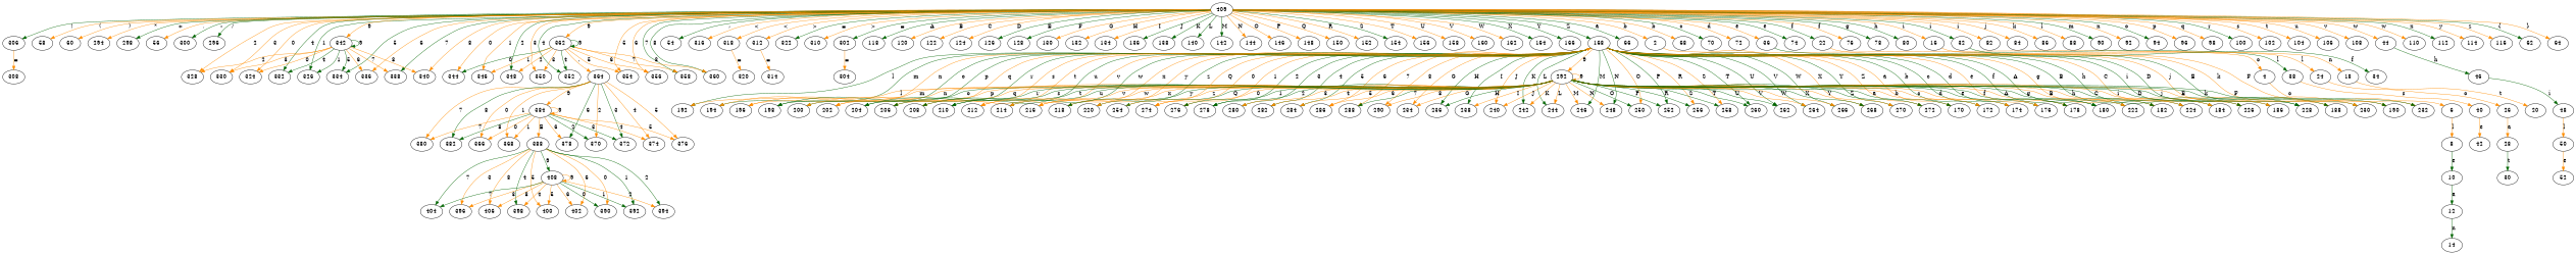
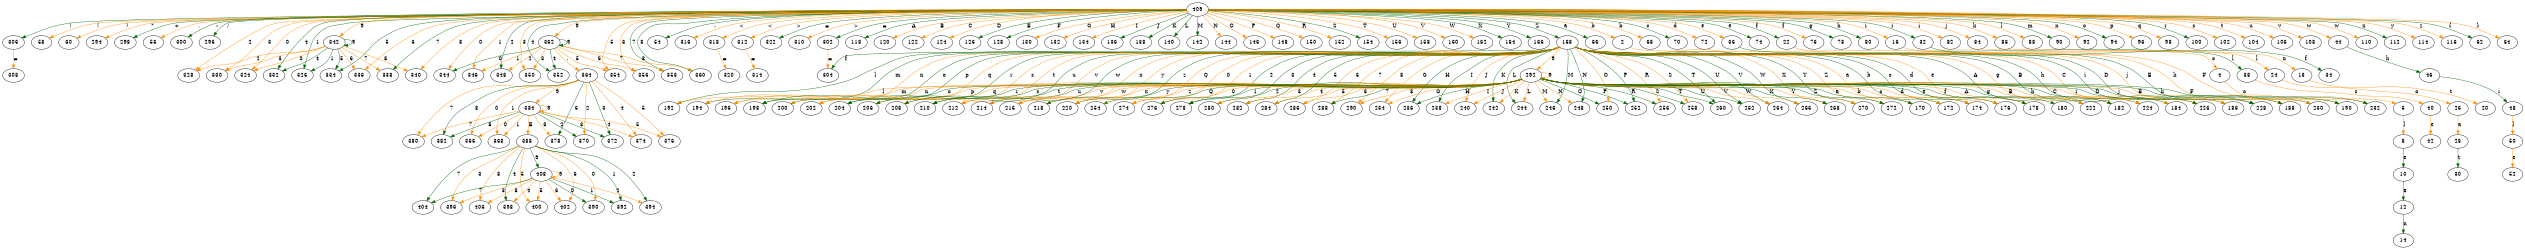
  digraph {
    edge [color=darkorange]
    409
    306
    58
    60
    294
    298
    56
    300
    296
    324
    344
    326
    346
    328
    348
    330
    350
    332
    352
    334
    354
    336
    356
    338
    358
    340
    360
    342
    362
    54
    316
    318
    302
    322
    310
    312
    118
    120
    122
    124
    126
    128
    130
    132
    134
    136
    138
    140
    142
    144
    146
    148
    150
    152
    154
    156
    158
    160
    162
    164
    166
    168
    66
    2
    68
    70
    72
    36
    74
    22
    76
    78
    80
    16
    32
    82
    84
    86
    88
    90
    92
    94
    96
    98
    100
    102
    104
    106
    108
    44
    110
    112
    114
    116
    62
    64
    308
    364
    320
    304
    314
    274
    276
    278
    280
    282
    284
    286
    288
    290
    292
    222
    224
    226
    228
    230
    232
    234
    236
    238
    240
    242
    244
    246
    248
    250
    252
    256
    258
    260
    262
    264
    266
    268
    270
    272
    170
    172
    174
    176
    178
    180
    182
    184
    186
    188
    190
    192
    194
    196
    198
    200
    202
    204
    206
    208
    210
    212
    214
    216
    218
    220
    4
    38
    24
    18
    34
    46
    366
    368
    370
    372
    374
    376
    378
    380
    382
    384
    254
    6
    40
    26
    20
    48
    50
    52
    28
    30
    42
    8
    10
    12
    14
    388
    390
    392
    394
    396
    398
    400
    402
    404
    406
    408
    409 -> 306 [color=darkgreen label="!"]
    409 -> 58 [label="("]
    409 -> 60 [label=")"]
    409 -> 294 [label="*"]
    409 -> 298 [color=darkgreen label="+"]
    409 -> 56 [label=","]
    409 -> 300 [color=darkgreen label="-"]
    409 -> 296 [color=darkgreen label="/"]
    409 -> 324 [label=0]
    409 -> 344 [label=0]
    409 -> 326 [color=darkgreen label=1]
    409 -> 346 [label=1]
    409 -> 328 [label=2]
    409 -> 348 [color=darkgreen label=2]
    409 -> 330 [label=3]
    409 -> 350 [label=3]
    409 -> 332 [color=darkgreen label=4]
    409 -> 352 [color=darkgreen label=4]
    409 -> 334 [color=darkgreen label=5]
    409 -> 354 [label=5]
    409 -> 336 [label=6]
    409 -> 356 [label=6]
    409 -> 338 [color=darkgreen label=7]
    409 -> 358 [color=darkgreen label=7]
    409 -> 340 [label=8]
    409 -> 360 [color=darkgreen label=8]
    409 -> 342 [label=9]
    409 -> 362 [label=9]
    409 -> 54 [color=darkgreen label=";"]
    409 -> 316 [label="<"]
    409 -> 318 [label="<"]
    409 -> 302 [color=darkgreen label="="]
    409 -> 322 [color=darkgreen label="="]
    409 -> 310 [label=">"]
    409 -> 312 [label=">"]
    409 -> 118 [color=darkgreen label=A]
    409 -> 120 [label=B]
    409 -> 122 [label=C]
    409 -> 124 [label=D]
    409 -> 126 [color=darkgreen label=E]
    409 -> 128 [color=darkgreen label=F]
    409 -> 130 [label=G]
    409 -> 132 [label=H]
    409 -> 134 [label=I]
    409 -> 136 [color=darkgreen label=J]
    409 -> 138 [color=darkgreen label=K]
    409 -> 140 [color=darkgreen label=L]
    409 -> 142 [color=darkgreen label=M]
    409 -> 144 [label=N]
    409 -> 146 [label=O]
    409 -> 148 [label=P]
    409 -> 150 [label=Q]
    409 -> 152 [label=R]
    409 -> 154 [color=darkgreen label=S]
    409 -> 156 [label=T]
    409 -> 158 [label=U]
    409 -> 160 [label=V]
    409 -> 162 [label=W]
    409 -> 164 [color=darkgreen label=X]
    409 -> 166 [color=darkgreen label=Y]
    409 -> 168 [color=darkgreen label=Z]
    409 -> 66 [color=darkgreen label=a]
    409 -> 2 [label=b]
    409 -> 68 [label=b]
    409 -> 70 [color=darkgreen label=c]
    409 -> 72 [label=d]
    409 -> 36 [label=e]
    409 -> 74 [color=darkgreen label=e]
    409 -> 22 [color=darkgreen label=f]
    409 -> 76 [label=f]
    409 -> 78 [color=darkgreen label=g]
    409 -> 80 [color=darkgreen label=h]
    409 -> 16 [label=i]
    409 -> 32 [color=darkgreen label=i]
    409 -> 82 [label=i]
    409 -> 84 [label=j]
    409 -> 86 [label=k]
    409 -> 88 [label=l]
    409 -> 90 [color=darkgreen label=m]
    409 -> 92 [label=n]
    409 -> 94 [color=darkgreen label=o]
    409 -> 96 [label=p]
    409 -> 98 [label=q]
    409 -> 100 [color=darkgreen label=r]
    409 -> 102 [label=s]
    409 -> 104 [label=t]
    409 -> 106 [label=u]
    409 -> 108 [label=v]
    409 -> 44 [label=w]
    409 -> 110 [label=w]
    409 -> 112 [color=darkgreen label=x]
    409 -> 114 [label=y]
    409 -> 116 [label=z]
    409 -> 62 [color=darkgreen label="{"]
    409 -> 64 [label="}"]
    306 -> 308 [label="="]
    342 -> 324 [label=0]
    342 -> 326 [color=darkgreen label=1]
    342 -> 328 [label=2]
    342 -> 330 [label=3]
    342 -> 332 [color=darkgreen label=4]
    342 -> 334 [color=darkgreen label=5]
    342 -> 336 [label=6]
    342 -> 338 [label=7]
    342 -> 340 [label=8]
    342 -> 342 [color=darkgreen label=9]
    362 -> 344 [color=darkgreen label=0]
    362 -> 346 [label=1]
    362 -> 348 [label=2]
    362 -> 350 [label=3]
    362 -> 352 [color=darkgreen label=4]
    362 -> 354 [label=5]
    362 -> 356 [label=6]
    362 -> 358 [label=7]
    362 -> 360 [label=8]
    362 -> 362 [color=darkgreen label=9]
    362 -> 364 [label="."]
    318 -> 320 [label="="]
    302 -> 304 [label="="]
    312 -> 314 [label="="]
    168 -> 274 [label=0]
    168 -> 276 [label=1]
    168 -> 278 [color=darkgreen label=2]
    168 -> 280 [color=darkgreen label=3]
    168 -> 282 [color=darkgreen label=4]
    168 -> 284 [color=darkgreen label=5]
    168 -> 286 [label=6]
    168 -> 288 [label=7]
    168 -> 290 [label=8]
    168 -> 292 [label=9]
    168 -> 222 [color=darkgreen label=A]
    168 -> 224 [color=darkgreen label=B]
    168 -> 226 [label=C]
    168 -> 228 [color=darkgreen label=D]
    168 -> 230 [color=darkgreen label=E]
    168 -> 232 [label=F]
    168 -> 234 [label=G]
    168 -> 236 [color=darkgreen label=H]
    168 -> 238 [color=darkgreen label=I]
    168 -> 240 [label=J]
    168 -> 242 [color=darkgreen label=K]
    168 -> 244 [color=darkgreen label=L]
    168 -> 246 [color=darkgreen label=M]
    168 -> 248 [color=darkgreen label=N]
    168 -> 250 [label=O]
    168 -> 252 [color=darkgreen label=P]
    168 -> 256 [label=R]
    168 -> 258 [label=S]
    168 -> 260 [color=darkgreen label=T]
    168 -> 262 [color=darkgreen label=U]
    168 -> 264 [color=darkgreen label=V]
    168 -> 266 [color=darkgreen label=W]
    168 -> 268 [label=X]
    168 -> 270 [color=darkgreen label=Y]
    168 -> 272 [label=Z]
    168 -> 170 [label=a]
    168 -> 172 [color=darkgreen label=b]
    168 -> 174 [color=darkgreen label=c]
    168 -> 176 [color=darkgreen label=d]
    168 -> 178 [label=e]
-   168 -> 180 [color=darkgreen label=f]
+   168 -> 304 [color=darkgreen label=f]
    168 -> 182 [label=g]
    168 -> 184 [color=darkgreen label=h]
    168 -> 186 [color=darkgreen label=i]
    168 -> 188 [label=j]
    168 -> 190 [label=k]
    168 -> 192 [color=darkgreen label=l]
    168 -> 194 [color=darkgreen label=m]
    168 -> 196 [label=n]
    168 -> 198 [color=darkgreen label=o]
    168 -> 200 [color=darkgreen label=p]
    168 -> 202 [label=q]
    168 -> 204 [color=darkgreen label=r]
    168 -> 206 [label=s]
    168 -> 208 [label=t]
    168 -> 210 [color=darkgreen label=u]
    168 -> 212 [label=v]
    168 -> 214 [color=darkgreen label=w]
    168 -> 216 [label=x]
    168 -> 218 [label=y]
    168 -> 220 [color=darkgreen label=z]
    2 -> 4 [label=o]
    36 -> 38 [color=darkgreen label=l]
    22 -> 24 [label=l]
    16 -> 18 [label=n]
    32 -> 34 [color=darkgreen label=f]
    44 -> 46 [color=darkgreen label=h]
    364 -> 366 [label=0]
    364 -> 368 [label=1]
    364 -> 370 [label=2]
    364 -> 372 [color=darkgreen label=3]
    364 -> 374 [label=4]
    364 -> 376 [label=5]
    364 -> 378 [color=darkgreen label=6]
    364 -> 380 [label=7]
    364 -> 382 [color=darkgreen label=8]
    364 -> 384 [label=9]
    292 -> 274 [label=0]
    292 -> 276 [color=darkgreen label=1]
    292 -> 278 [color=darkgreen label=2]
    292 -> 280 [label=3]
    292 -> 282 [label=4]
    292 -> 284 [label=5]
    292 -> 286 [label=6]
    292 -> 288 [color=darkgreen label=7]
    292 -> 290 [label=8]
    292 -> 292 [label=9]
    292 -> 222 [label=A]
    292 -> 224 [label=B]
    292 -> 226 [color=darkgreen label=C]
    292 -> 228 [color=darkgreen label=D]
    292 -> 230 [label=E]
    292 -> 232 [color=darkgreen label=F]
    292 -> 234 [label=G]
    292 -> 236 [color=darkgreen label=H]
    292 -> 238 [label=I]
    292 -> 240 [label=J]
    292 -> 242 [label=K]
    292 -> 244 [label=L]
    292 -> 246 [label=M]
    292 -> 248 [label=N]
    292 -> 250 [color=darkgreen label=O]
    292 -> 252 [color=darkgreen label=P]
    292 -> 256 [color=darkgreen label=R]
    292 -> 258 [color=darkgreen label=S]
    292 -> 260 [color=darkgreen label=T]
    292 -> 262 [color=darkgreen label=U]
    292 -> 264 [label=V]
    292 -> 266 [label=W]
    292 -> 268 [color=darkgreen label=X]
    292 -> 270 [label=Y]
    292 -> 272 [color=darkgreen label=Z]
    292 -> 170 [color=darkgreen label=a]
    292 -> 172 [label=b]
    292 -> 174 [label=c]
    292 -> 176 [label=d]
    292 -> 178 [color=darkgreen label=e]
    292 -> 180 [color=darkgreen label=f]
    292 -> 182 [color=darkgreen label=g]
    292 -> 184 [label=h]
    292 -> 186 [label=i]
    292 -> 188 [color=darkgreen label=j]
    292 -> 190 [color=darkgreen label=k]
    292 -> 192 [label=l]
    292 -> 194 [label=m]
    292 -> 196 [label=n]
    292 -> 198 [color=darkgreen label=o]
    292 -> 200 [label=p]
    292 -> 202 [label=q]
    292 -> 204 [color=darkgreen label=r]
    292 -> 206 [color=darkgreen label=s]
    292 -> 208 [color=darkgreen label=t]
    292 -> 210 [color=darkgreen label=u]
    292 -> 212 [label=v]
    292 -> 214 [label=w]
    292 -> 216 [label=x]
    292 -> 218 [color=darkgreen label=y]
    292 -> 220 [label=z]
    292 -> 254 [color=darkgreen label=Q]
    4 -> 6 [label=o]
    38 -> 40 [label=s]
    24 -> 26 [label=o]
    18 -> 20 [label=t]
    46 -> 48 [color=darkgreen label=i]
    384 -> 366 [label=0]
    384 -> 368 [label=1]
    384 -> 370 [color=darkgreen label=2]
    384 -> 372 [color=darkgreen label=3]
    384 -> 374 [label=4]
    384 -> 376 [label=5]
    384 -> 378 [label=6]
    384 -> 380 [label=7]
    384 -> 382 [color=darkgreen label=8]
    384 -> 384 [label=9]
    384 -> 388 [label=E]
    254 -> 168 [label=Q]
    6 -> 8 [label=l]
    40 -> 42 [label=e]
    26 -> 28 [label=a]
    48 -> 50 [label=l]
    50 -> 52 [label=e]
    28 -> 30 [color=darkgreen label=t]
    8 -> 10 [color=darkgreen label=e]
    10 -> 12 [color=darkgreen label=a]
    12 -> 14 [color=darkgreen label=n]
    388 -> 390 [label=0]
    388 -> 392 [color=darkgreen label=1]
    388 -> 394 [color=darkgreen label=2]
    388 -> 396 [label=3]
    388 -> 398 [color=darkgreen label=4]
    388 -> 400 [label=5]
    388 -> 402 [label=6]
    388 -> 404 [color=darkgreen label=7]
    388 -> 406 [label=8]
    388 -> 408 [color=darkgreen label=9]
    408 -> 390 [color=darkgreen label=0]
    408 -> 392 [color=darkgreen label=1]
    408 -> 394 [label=2]
    408 -> 396 [label=3]
    408 -> 398 [label=4]
    408 -> 400 [label=5]
    408 -> 402 [label=6]
    408 -> 404 [color=darkgreen label=7]
    408 -> 406 [label=8]
    408 -> 408 [label=9]
  }
